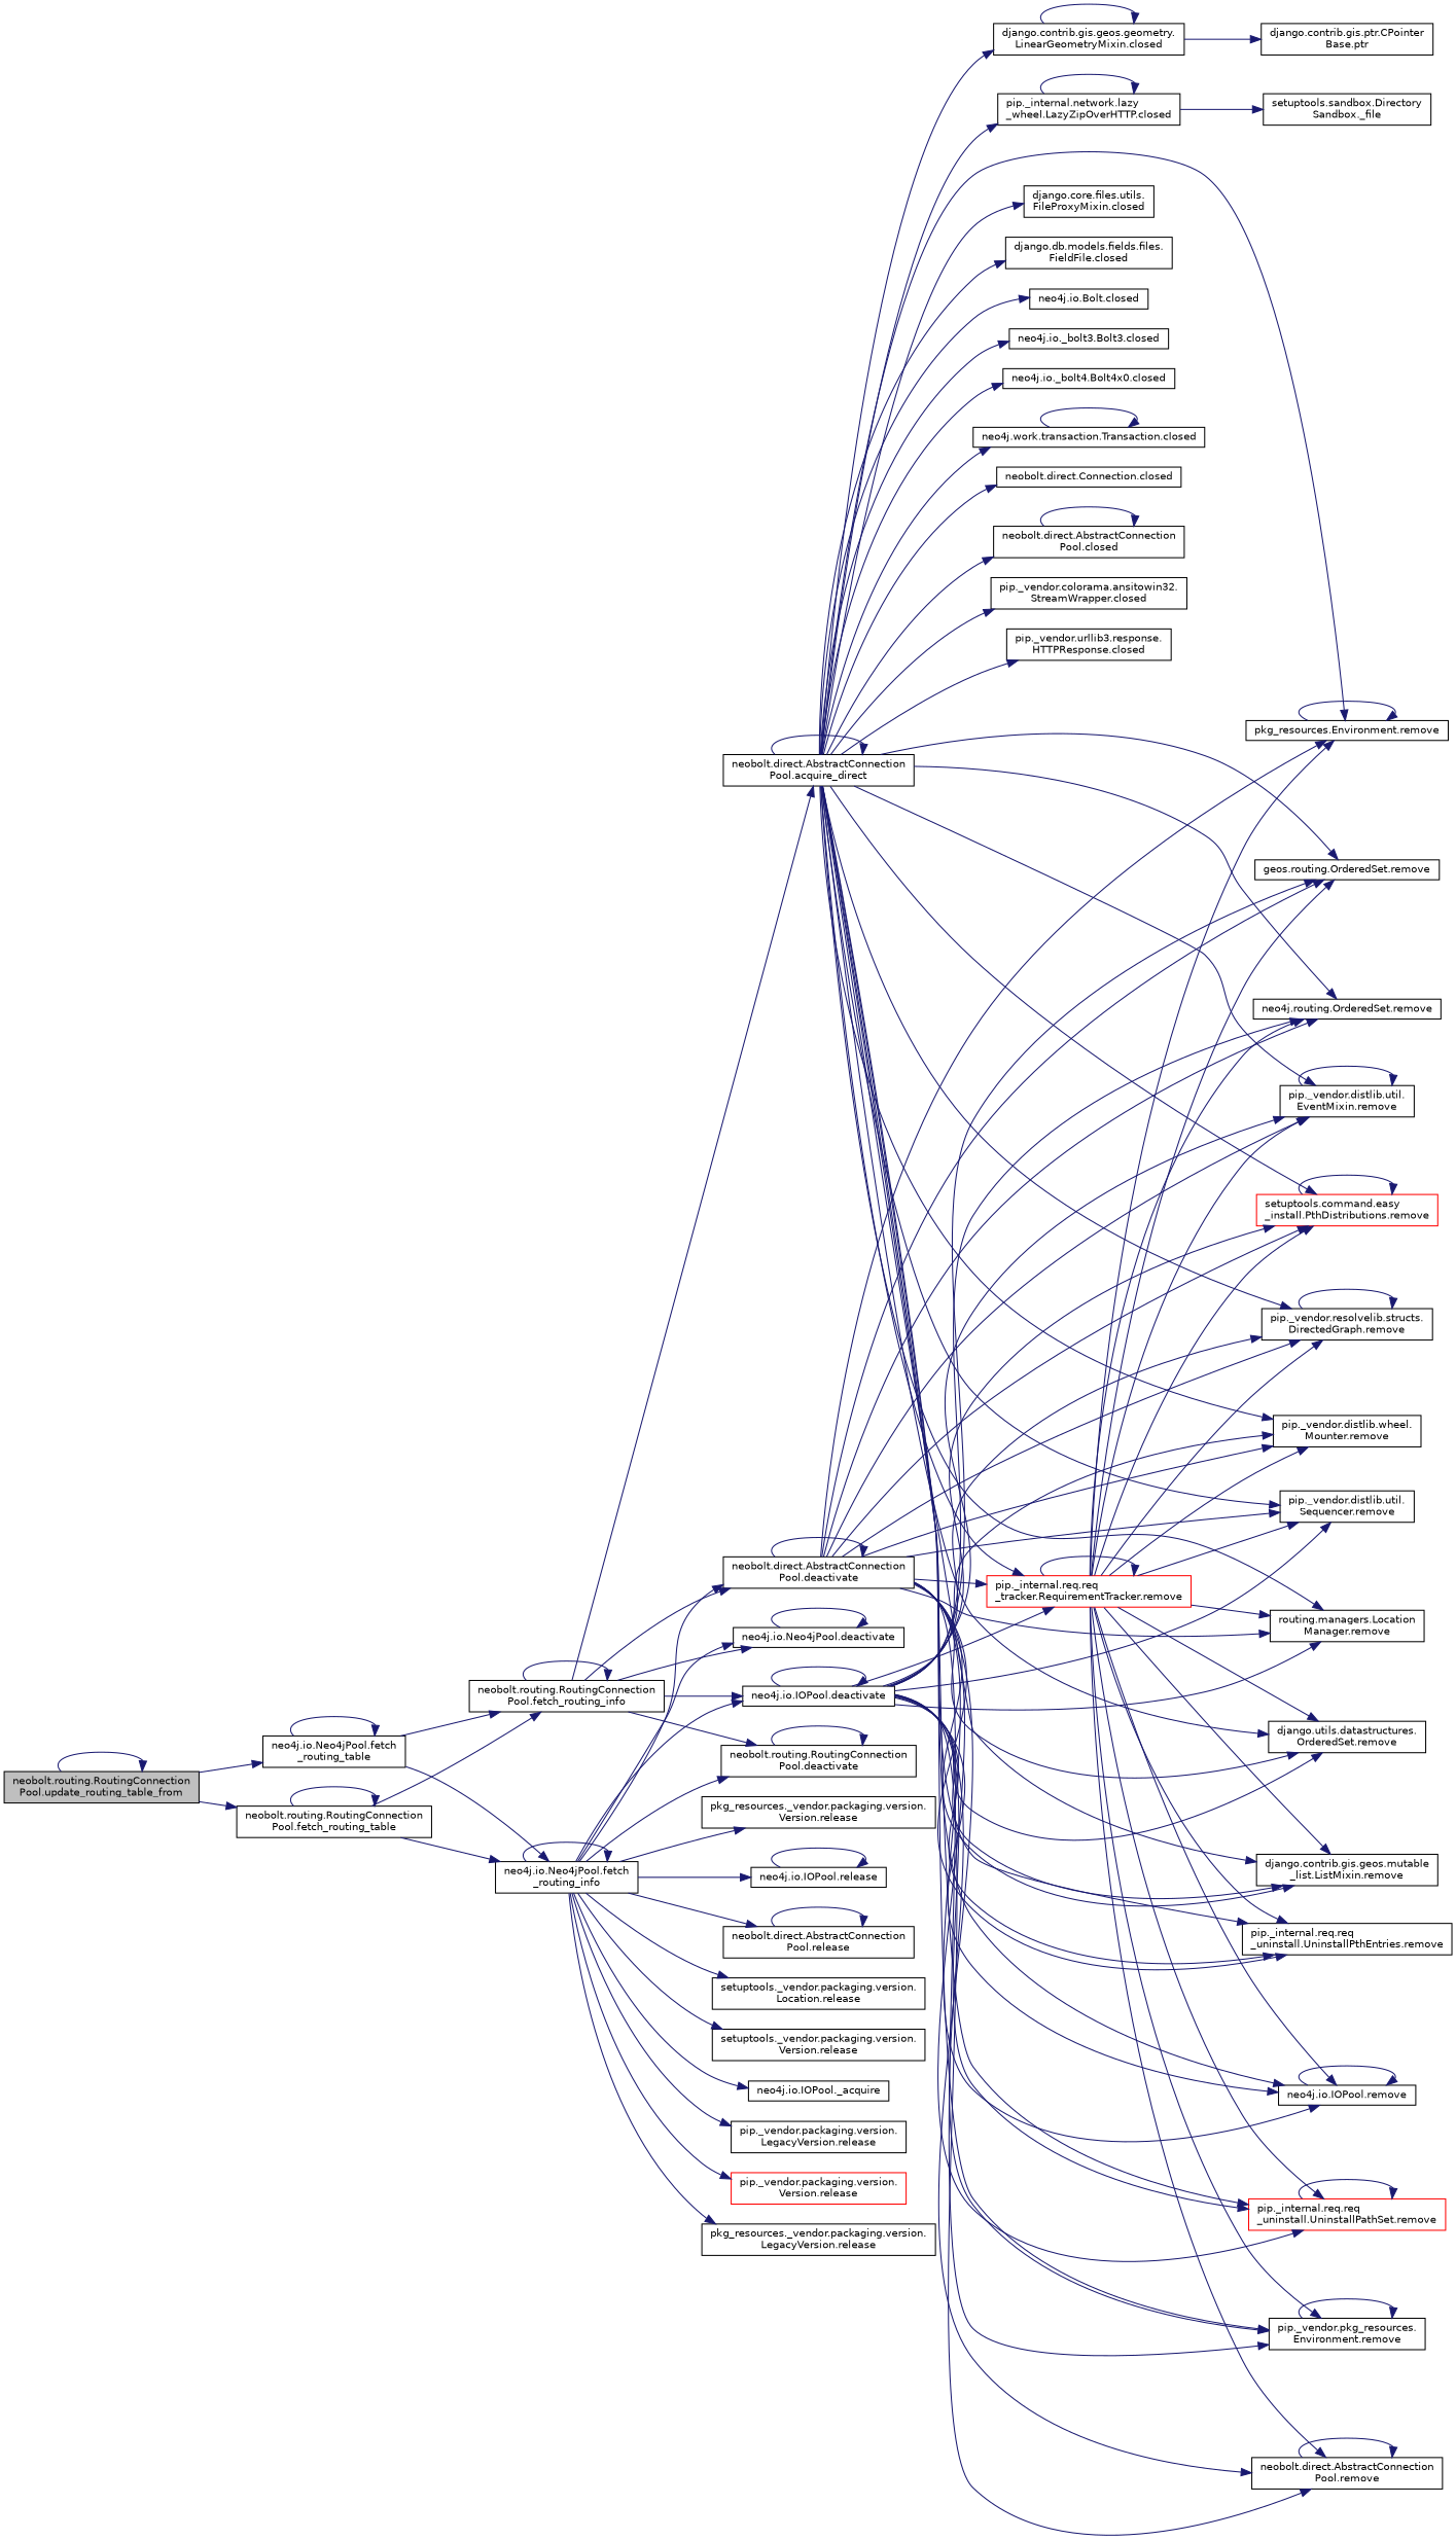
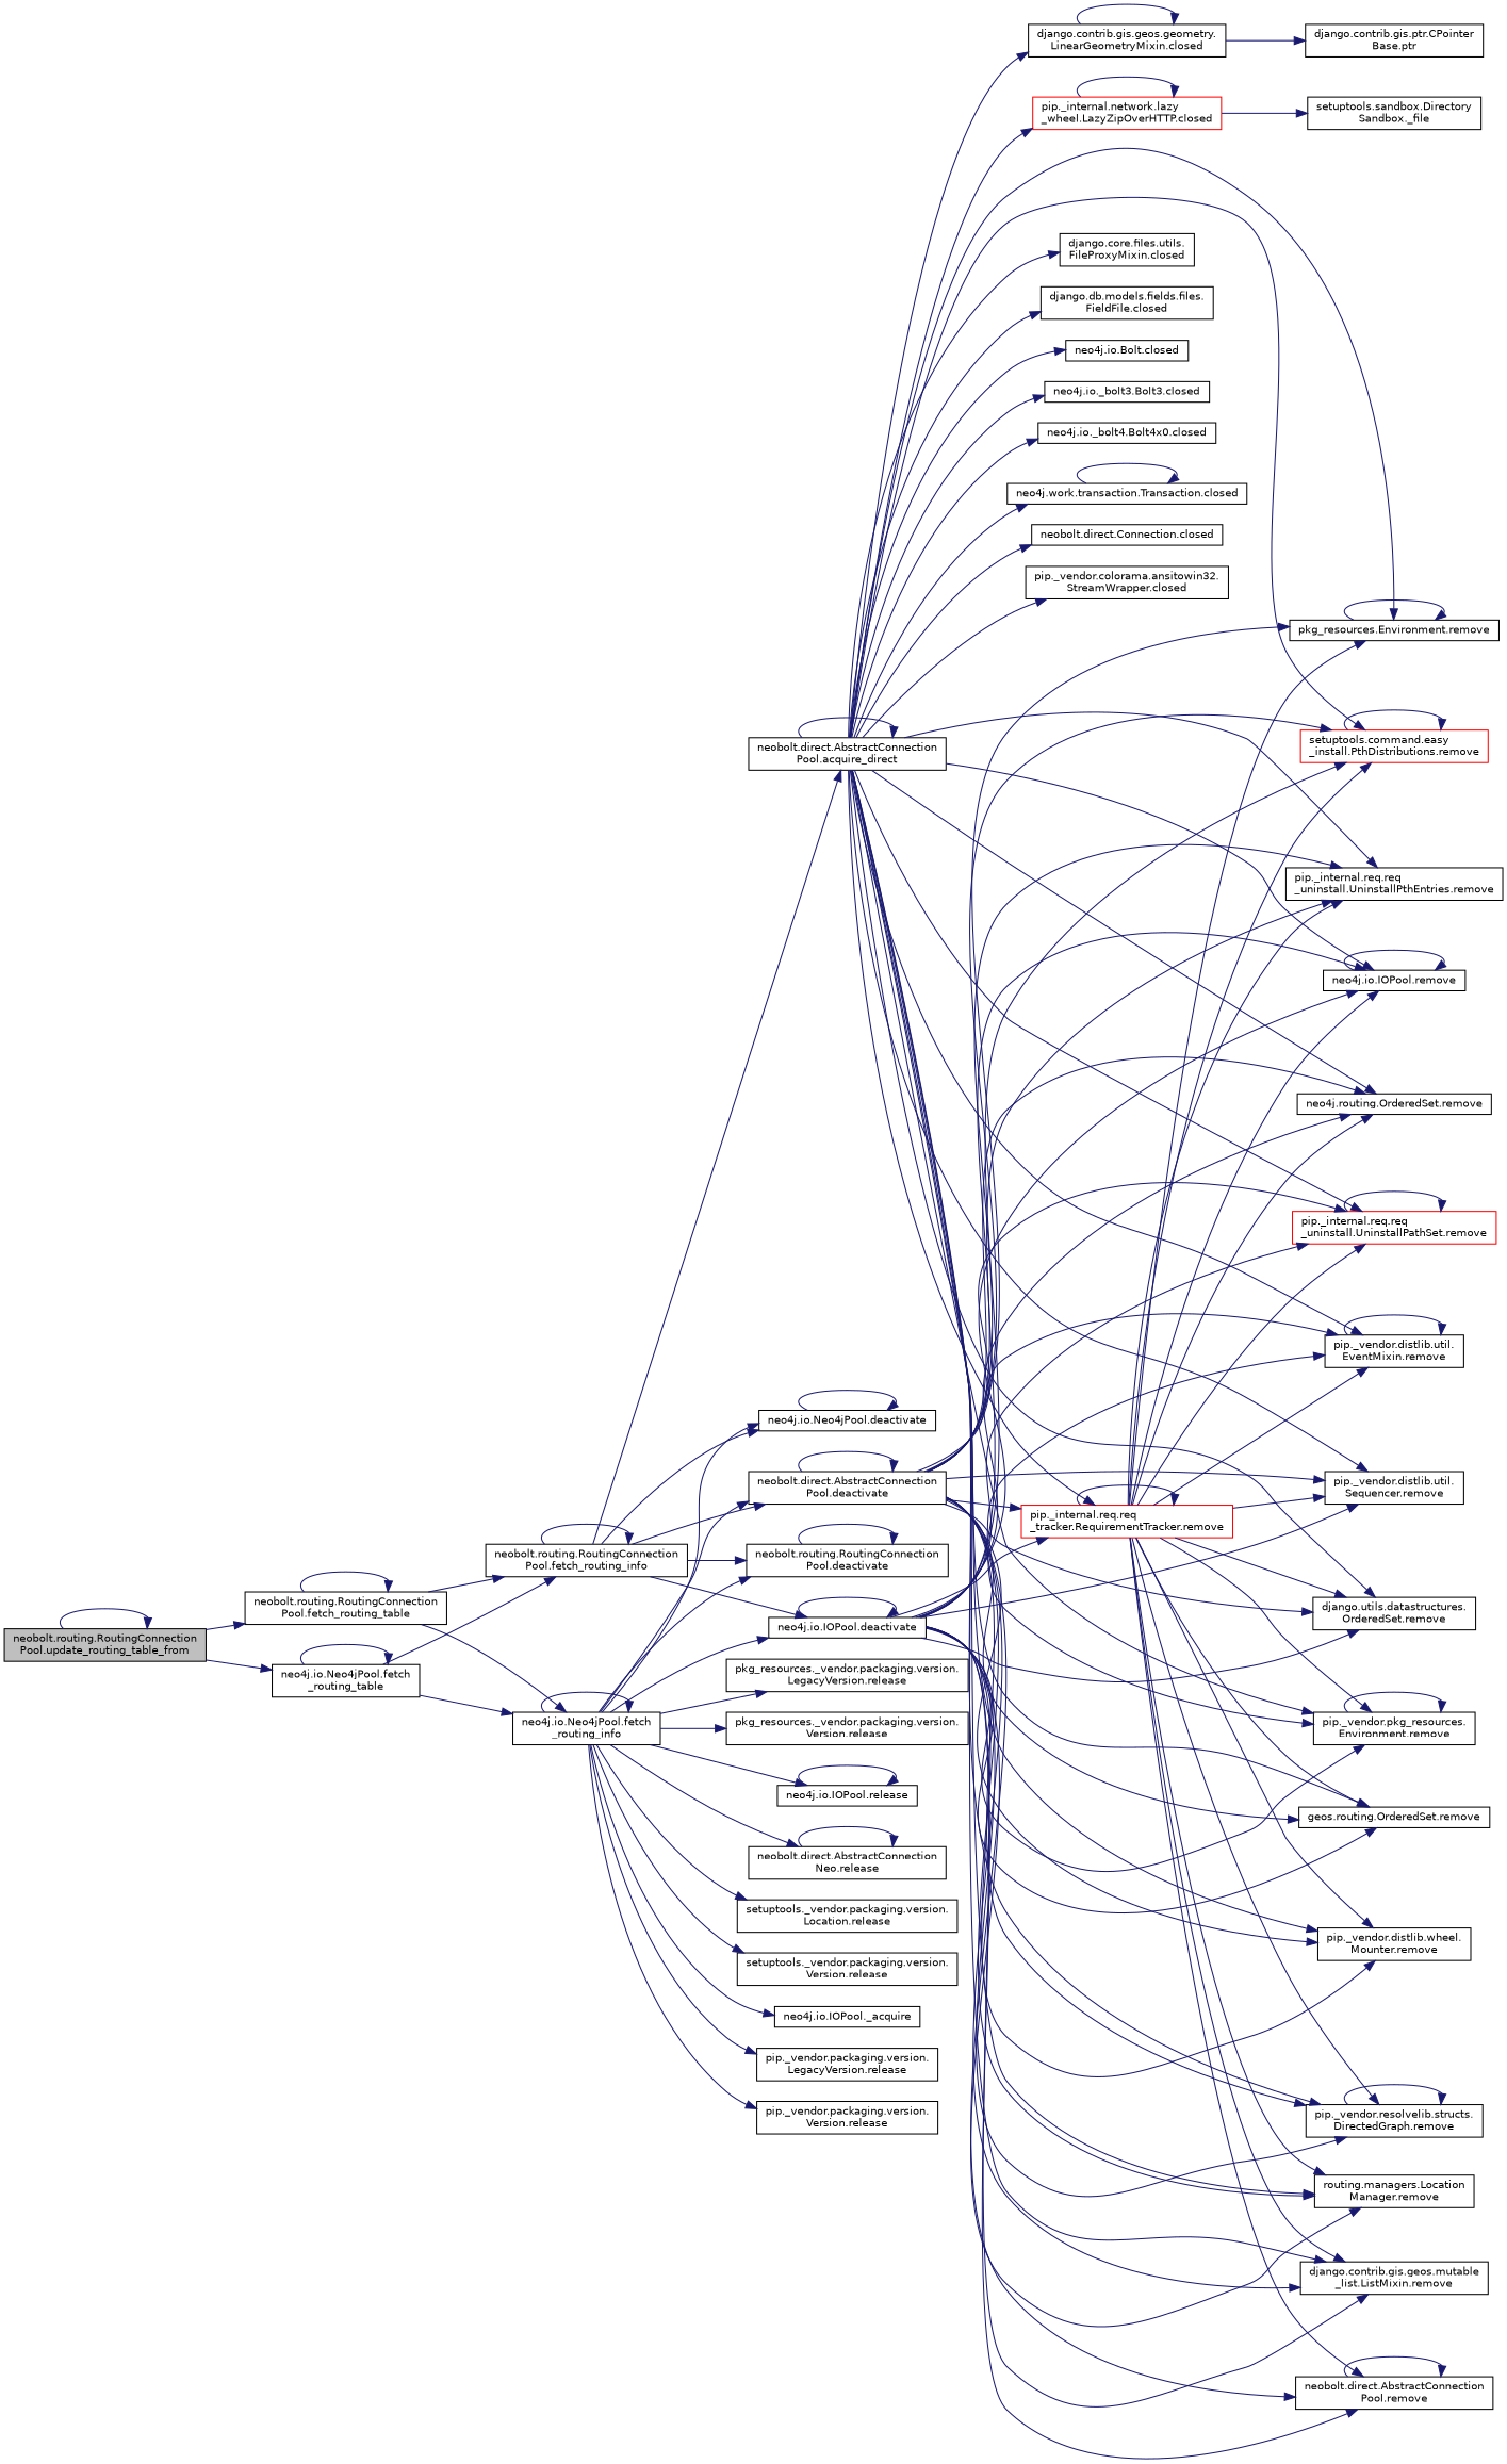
  digraph {
    rankdir=LR
    node [color=black fillcolor=white fontname=Helvetica fontsize=10 shape=record style=filled]
    edge [color=midnightblue fontname=Helvetica fontsize=10 labelfontname=Helvetica labelfontsize=10 style=solid]
    n1 [fillcolor=grey75 fontcolor=black height=0.2 label="neobolt.routing.RoutingConnection\lPool.update_routing_table_from" width=0.4]
    n2 [height=0.2 label="neo4j.io.Neo4jPool.fetch\l_routing_table" width=0.4]
    n3 [height=0.2 label="neobolt.routing.RoutingConnection\lPool.fetch_routing_table" width=0.4]
    n4 [height=0.2 label="neobolt.routing.RoutingConnection\lPool.fetch_routing_info" width=0.4]
    n5 [height=0.2 label="neo4j.io.Neo4jPool.fetch\l_routing_info" width=0.4]
    n6 [height=0.2 label="neobolt.direct.AbstractConnection\lPool.acquire_direct" width=0.4]
    n7 [height=0.2 label="neo4j.io.IOPool.deactivate" width=0.4]
    n8 [height=0.2 label="neo4j.io.Neo4jPool.deactivate" width=0.4]
    n9 [height=0.2 label="neobolt.direct.AbstractConnection\lPool.deactivate" width=0.4]
    n10 [height=0.2 label="neobolt.routing.RoutingConnection\lPool.deactivate" width=0.4]
    n11 [height=0.2 label="neo4j.io.IOPool._acquire" width=0.4]
    n12 [height=0.2 label="pip._vendor.packaging.version.\lLegacyVersion.release" width=0.4]
-   n13 [color=red height=0.2 label="pip._vendor.packaging.version.\lVersion.release" width=0.4]
+   n13 [height=0.2 label="pip._vendor.packaging.version.\lVersion.release" width=0.4]
    n14 [height=0.2 label="pkg_resources._vendor.packaging.version.\lLegacyVersion.release" width=0.4]
    n15 [height=0.2 label="pkg_resources._vendor.packaging.version.\lVersion.release" width=0.4]
    n16 [height=0.2 label="neo4j.io.IOPool.release" width=0.4]
-   n17 [height=0.2 label="neobolt.direct.AbstractConnection\lPool.release" width=0.4]
+   n17 [height=0.2 label="neobolt.direct.AbstractConnection\lNeo.release" width=0.4]
    n18 [height=0.2 label="setuptools._vendor.packaging.version.\lLocation.release" width=0.4]
    n19 [height=0.2 label="setuptools._vendor.packaging.version.\lVersion.release" width=0.4]
    n20 [height=0.2 label="django.contrib.gis.geos.geometry.\lLinearGeometryMixin.closed" width=0.4]
    n21 [height=0.2 label="django.core.files.utils.\lFileProxyMixin.closed" width=0.4]
    n22 [height=0.2 label="django.db.models.fields.files.\lFieldFile.closed" width=0.4]
    n23 [height=0.2 label="neo4j.io.Bolt.closed" width=0.4]
    n24 [height=0.2 label="neo4j.io._bolt3.Bolt3.closed" width=0.4]
    n25 [height=0.2 label="neo4j.io._bolt4.Bolt4x0.closed" width=0.4]
    n26 [height=0.2 label="neo4j.work.transaction.Transaction.closed" width=0.4]
    n27 [height=0.2 label="neobolt.direct.Connection.closed" width=0.4]
-   n28 [height=0.2 label="neobolt.direct.AbstractConnection\lPool.closed" width=0.4]
-   n29 [height=0.2 label="pip._internal.network.lazy\l_wheel.LazyZipOverHTTP.closed" width=0.4]
+   n29 [color=red height=0.2 label="pip._internal.network.lazy\l_wheel.LazyZipOverHTTP.closed" width=0.4]
    n30 [height=0.2 label="pip._vendor.colorama.ansitowin32.\lStreamWrapper.closed" width=0.4]
-   n31 [height=0.2 label="pip._vendor.urllib3.response.\lHTTPResponse.closed" width=0.4]
    n32 [height=0.2 label="routing.managers.Location\lManager.remove" width=0.4]
    n33 [height=0.2 label="django.utils.datastructures.\lOrderedSet.remove" width=0.4]
    n34 [height=0.2 label="django.contrib.gis.geos.mutable\l_list.ListMixin.remove" width=0.4]
    n35 [height=0.2 label="pip._internal.req.req\l_uninstall.UninstallPthEntries.remove" width=0.4]
    n36 [height=0.2 label="neo4j.io.IOPool.remove" width=0.4]
    n37 [color=red height=0.2 label="pip._internal.req.req\l_uninstall.UninstallPathSet.remove" width=0.4]
    n38 [height=0.2 label="pip._vendor.pkg_resources.\lEnvironment.remove" width=0.4]
    n39 [height=0.2 label="pkg_resources.Environment.remove" width=0.4]
    n40 [height=0.2 label="neo4j.routing.OrderedSet.remove" width=0.4]
    n41 [height=0.2 label="geos.routing.OrderedSet.remove" width=0.4]
    n42 [height=0.2 label="pip._vendor.distlib.util.\lEventMixin.remove" width=0.4]
    n43 [color=red height=0.2 label="pip._internal.req.req\l_tracker.RequirementTracker.remove" width=0.4]
    n44 [color=red height=0.2 label="setuptools.command.easy\l_install.PthDistributions.remove" width=0.4]
    n45 [height=0.2 label="pip._vendor.resolvelib.structs.\lDirectedGraph.remove" width=0.4]
    n46 [height=0.2 label="pip._vendor.distlib.wheel.\lMounter.remove" width=0.4]
    n47 [height=0.2 label="pip._vendor.distlib.util.\lSequencer.remove" width=0.4]
    n48 [height=0.2 label="neobolt.direct.AbstractConnection\lPool.remove" width=0.4]
    n49 [height=0.2 label="django.contrib.gis.ptr.CPointer\lBase.ptr" width=0.4]
    n50 [height=0.2 label="setuptools.sandbox.Directory\lSandbox._file" width=0.4]
    n1 -> n1
    n1 -> n2
    n1 -> n3
    n2 -> n2
    n2 -> n4
    n2 -> n5
    n3 -> n3
    n3 -> n4
    n3 -> n5
    n4 -> n4
    n4 -> n6
    n4 -> n7
    n4 -> n8
    n4 -> n9
    n4 -> n10
    n5 -> n5
    n5 -> n7
    n5 -> n8
    n5 -> n9
    n5 -> n10
    n5 -> n11
    n5 -> n12
    n5 -> n13
    n5 -> n14
    n5 -> n15
    n5 -> n16
    n5 -> n17
    n5 -> n18
    n5 -> n19
    n6 -> n6
    n6 -> n20
    n6 -> n21
    n6 -> n22
    n6 -> n23
    n6 -> n24
    n6 -> n25
    n6 -> n26
    n6 -> n27
-   n6 -> n28
    n6 -> n29
    n6 -> n30
-   n6 -> n31
    n6 -> n32
    n6 -> n33
    n6 -> n34
    n6 -> n35
    n6 -> n36
    n6 -> n37
    n6 -> n38
    n6 -> n39
    n6 -> n40
    n6 -> n41
    n6 -> n42
    n6 -> n43
    n6 -> n44
    n6 -> n45
    n6 -> n46
    n6 -> n47
    n7 -> n7
    n7 -> n32
    n7 -> n33
    n7 -> n34
    n7 -> n35
    n7 -> n36
    n7 -> n37
    n7 -> n38
    n7 -> n40
    n7 -> n41
    n7 -> n42
    n7 -> n43
    n7 -> n44
    n7 -> n45
    n7 -> n46
    n7 -> n47
    n7 -> n48
    n8 -> n8
    n9 -> n9
    n9 -> n32
    n9 -> n33
    n9 -> n34
    n9 -> n35
    n9 -> n36
    n9 -> n37
    n9 -> n38
    n9 -> n39
    n9 -> n40
    n9 -> n41
    n9 -> n42
    n9 -> n43
    n9 -> n44
    n9 -> n45
    n9 -> n46
    n9 -> n47
    n9 -> n48
    n10 -> n10
    n16 -> n16
    n17 -> n17
    n20 -> n20
    n20 -> n49
    n26 -> n26
-   n28 -> n28
    n29 -> n29
    n29 -> n50
    n36 -> n36
    n37 -> n37
    n38 -> n38
    n39 -> n39
    n42 -> n42
    n43 -> n32
    n43 -> n33
    n43 -> n34
    n43 -> n35
    n43 -> n36
    n43 -> n37
    n43 -> n38
    n43 -> n39
    n43 -> n40
    n43 -> n41
    n43 -> n42
    n43 -> n43
    n43 -> n44
    n43 -> n45
    n43 -> n46
    n43 -> n47
    n43 -> n48
    n44 -> n44
    n45 -> n45
    n48 -> n48
  }
